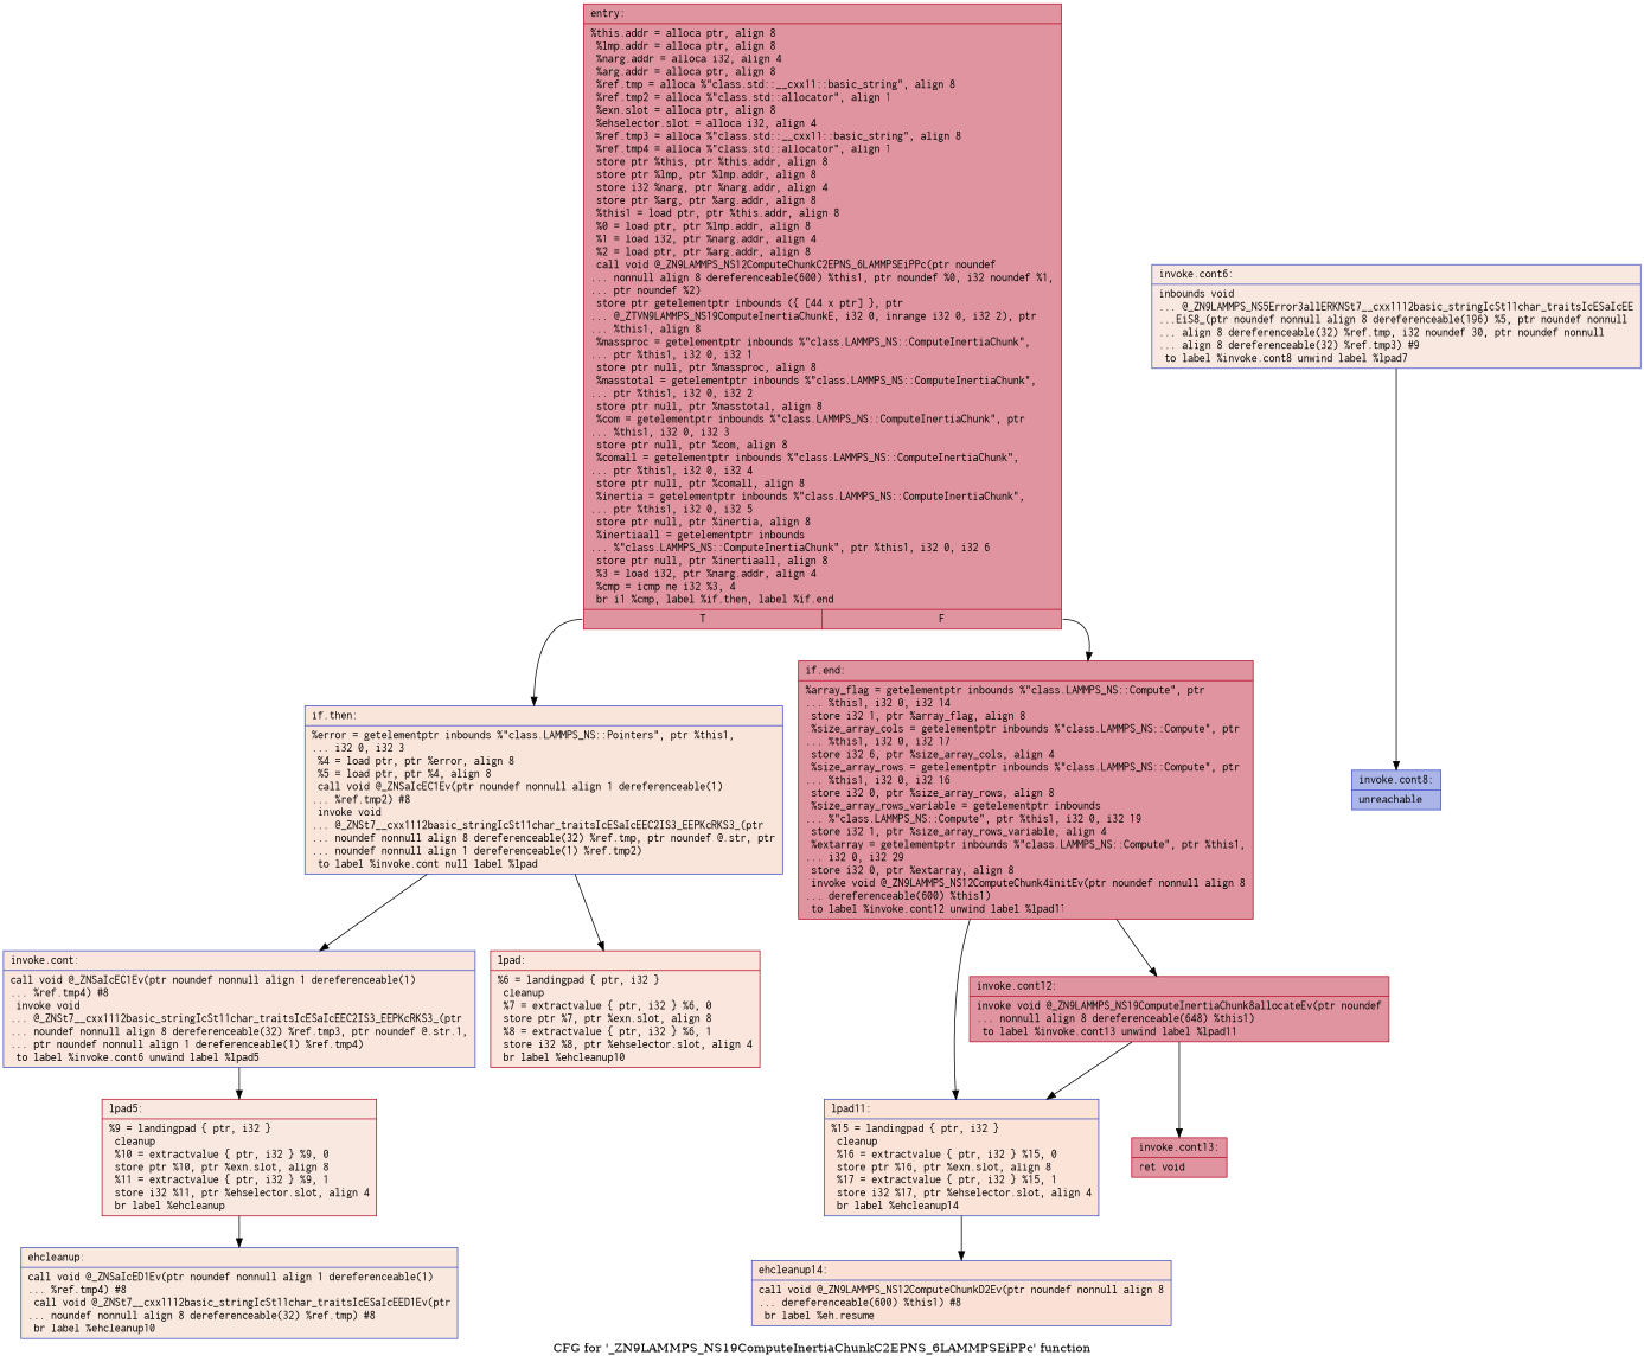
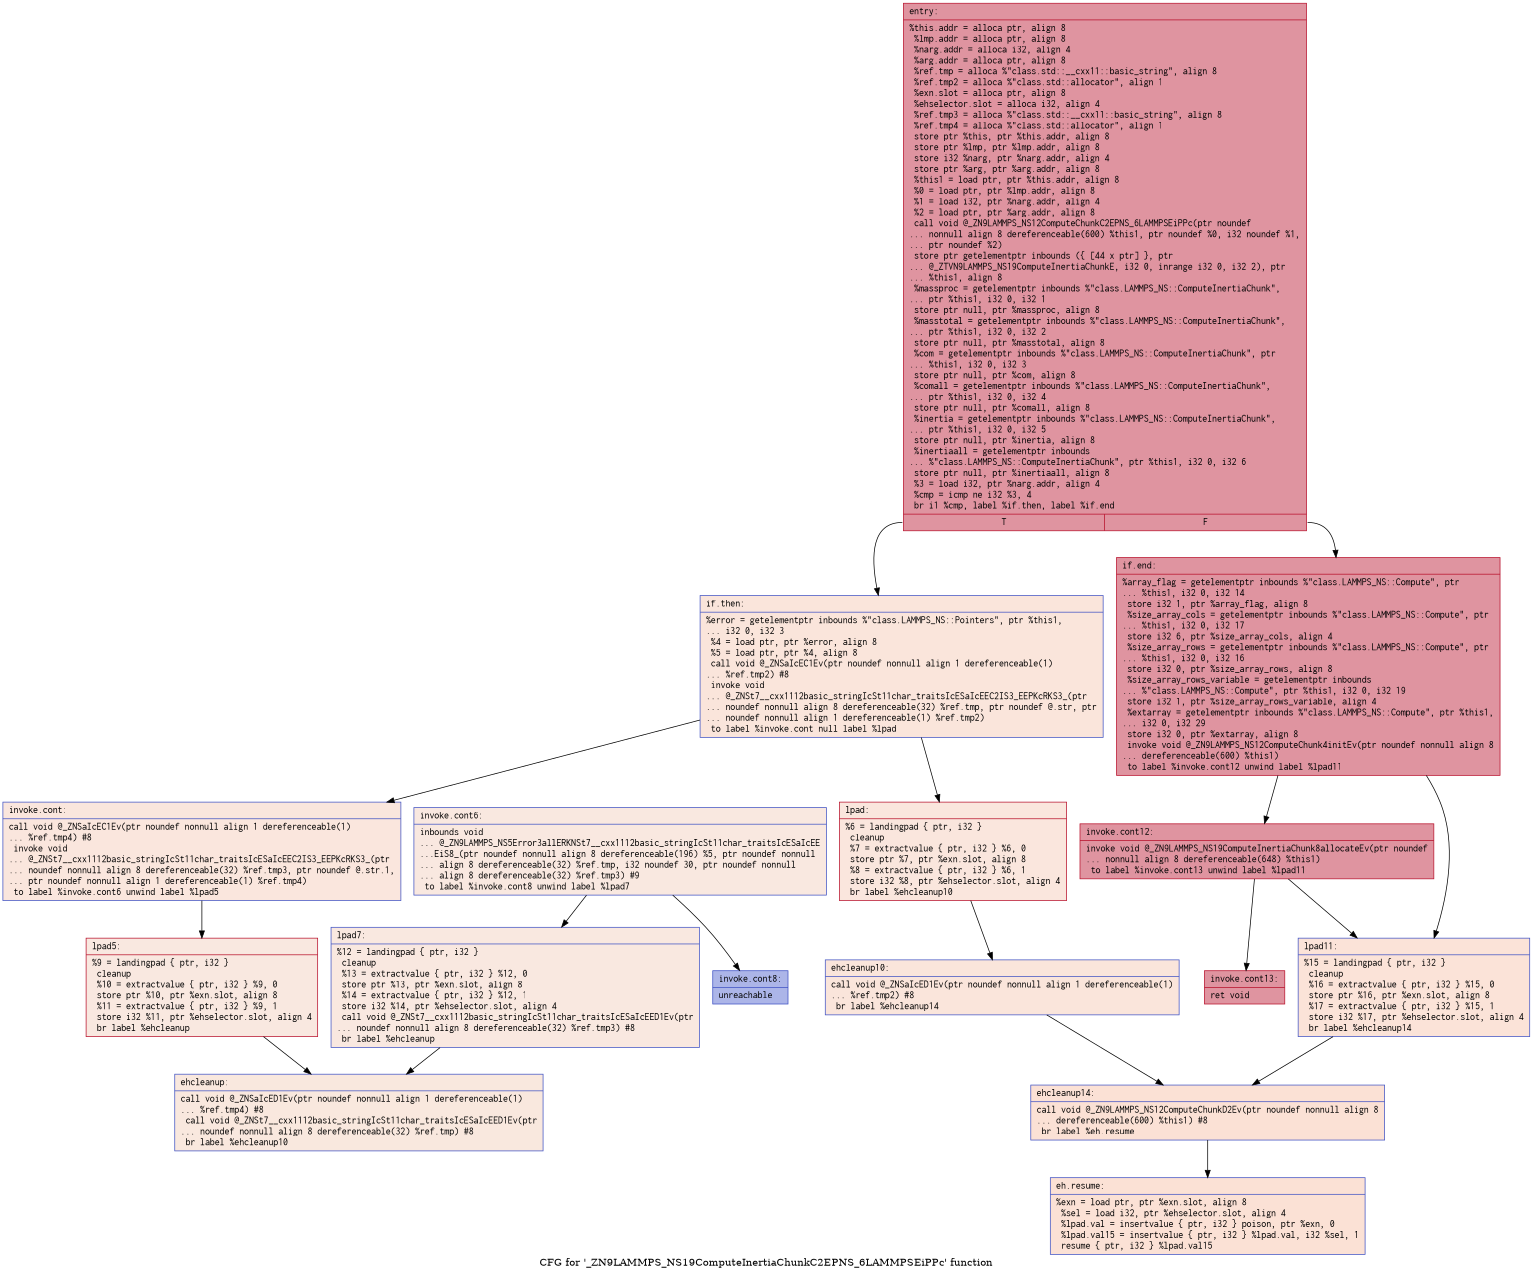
  digraph {
    label="CFG for '_ZN9LAMMPS_NS19ComputeInertiaChunkC2EPNS_6LAMMPSEiPPc' function"
    node [color="#3d50c3ff" fillcolor="#b70d2870" fontname=Courier shape=record style=filled]
    n1 [color="#b70d28ff" label="{entry:\l|  %this.addr = alloca ptr, align 8\l  %lmp.addr = alloca ptr, align 8\l  %narg.addr = alloca i32, align 4\l  %arg.addr = alloca ptr, align 8\l  %ref.tmp = alloca %\"class.std::__cxx11::basic_string\", align 8\l  %ref.tmp2 = alloca %\"class.std::allocator\", align 1\l  %exn.slot = alloca ptr, align 8\l  %ehselector.slot = alloca i32, align 4\l  %ref.tmp3 = alloca %\"class.std::__cxx11::basic_string\", align 8\l  %ref.tmp4 = alloca %\"class.std::allocator\", align 1\l  store ptr %this, ptr %this.addr, align 8\l  store ptr %lmp, ptr %lmp.addr, align 8\l  store i32 %narg, ptr %narg.addr, align 4\l  store ptr %arg, ptr %arg.addr, align 8\l  %this1 = load ptr, ptr %this.addr, align 8\l  %0 = load ptr, ptr %lmp.addr, align 8\l  %1 = load i32, ptr %narg.addr, align 4\l  %2 = load ptr, ptr %arg.addr, align 8\l  call void @_ZN9LAMMPS_NS12ComputeChunkC2EPNS_6LAMMPSEiPPc(ptr noundef\l... nonnull align 8 dereferenceable(600) %this1, ptr noundef %0, i32 noundef %1,\l... ptr noundef %2)\l  store ptr getelementptr inbounds (\{ [44 x ptr] \}, ptr\l... @_ZTVN9LAMMPS_NS19ComputeInertiaChunkE, i32 0, inrange i32 0, i32 2), ptr\l... %this1, align 8\l  %massproc = getelementptr inbounds %\"class.LAMMPS_NS::ComputeInertiaChunk\",\l... ptr %this1, i32 0, i32 1\l  store ptr null, ptr %massproc, align 8\l  %masstotal = getelementptr inbounds %\"class.LAMMPS_NS::ComputeInertiaChunk\",\l... ptr %this1, i32 0, i32 2\l  store ptr null, ptr %masstotal, align 8\l  %com = getelementptr inbounds %\"class.LAMMPS_NS::ComputeInertiaChunk\", ptr\l... %this1, i32 0, i32 3\l  store ptr null, ptr %com, align 8\l  %comall = getelementptr inbounds %\"class.LAMMPS_NS::ComputeInertiaChunk\",\l... ptr %this1, i32 0, i32 4\l  store ptr null, ptr %comall, align 8\l  %inertia = getelementptr inbounds %\"class.LAMMPS_NS::ComputeInertiaChunk\",\l... ptr %this1, i32 0, i32 5\l  store ptr null, ptr %inertia, align 8\l  %inertiaall = getelementptr inbounds\l... %\"class.LAMMPS_NS::ComputeInertiaChunk\", ptr %this1, i32 0, i32 6\l  store ptr null, ptr %inertiaall, align 8\l  %3 = load i32, ptr %narg.addr, align 4\l  %cmp = icmp ne i32 %3, 4\l  br i1 %cmp, label %if.then, label %if.end\l|{<s0>T|<s1>F}}"]
    n2 [fillcolor="#f4c5ad70" label="{if.then:\l|  %error = getelementptr inbounds %\"class.LAMMPS_NS::Pointers\", ptr %this1,\l... i32 0, i32 3\l  %4 = load ptr, ptr %error, align 8\l  %5 = load ptr, ptr %4, align 8\l  call void @_ZNSaIcEC1Ev(ptr noundef nonnull align 1 dereferenceable(1)\l... %ref.tmp2) #8\l  invoke void\l... @_ZNSt7__cxx1112basic_stringIcSt11char_traitsIcESaIcEEC2IS3_EEPKcRKS3_(ptr\l... noundef nonnull align 8 dereferenceable(32) %ref.tmp, ptr noundef @.str, ptr\l... noundef nonnull align 1 dereferenceable(1) %ref.tmp2)\l          to label %invoke.cont null label %lpad\l}"]
    n3 [color="#b70d28ff" label="{if.end:\l|  %array_flag = getelementptr inbounds %\"class.LAMMPS_NS::Compute\", ptr\l... %this1, i32 0, i32 14\l  store i32 1, ptr %array_flag, align 8\l  %size_array_cols = getelementptr inbounds %\"class.LAMMPS_NS::Compute\", ptr\l... %this1, i32 0, i32 17\l  store i32 6, ptr %size_array_cols, align 4\l  %size_array_rows = getelementptr inbounds %\"class.LAMMPS_NS::Compute\", ptr\l... %this1, i32 0, i32 16\l  store i32 0, ptr %size_array_rows, align 8\l  %size_array_rows_variable = getelementptr inbounds\l... %\"class.LAMMPS_NS::Compute\", ptr %this1, i32 0, i32 19\l  store i32 1, ptr %size_array_rows_variable, align 4\l  %extarray = getelementptr inbounds %\"class.LAMMPS_NS::Compute\", ptr %this1,\l... i32 0, i32 29\l  store i32 0, ptr %extarray, align 8\l  invoke void @_ZN9LAMMPS_NS12ComputeChunk4initEv(ptr noundef nonnull align 8\l... dereferenceable(600) %this1)\l          to label %invoke.cont12 unwind label %lpad11\l}"]
    n4 [fillcolor="#f3c7b170" label="{invoke.cont:\l|  call void @_ZNSaIcEC1Ev(ptr noundef nonnull align 1 dereferenceable(1)\l... %ref.tmp4) #8\l  invoke void\l... @_ZNSt7__cxx1112basic_stringIcSt11char_traitsIcESaIcEEC2IS3_EEPKcRKS3_(ptr\l... noundef nonnull align 8 dereferenceable(32) %ref.tmp3, ptr noundef @.str.1,\l... ptr noundef nonnull align 1 dereferenceable(1) %ref.tmp4)\l          to label %invoke.cont6 unwind label %lpad5\l}"]
    n5 [color="#b70d28ff" fillcolor="#f3c7b170" label="{lpad:\l|  %6 = landingpad \{ ptr, i32 \}\l          cleanup\l  %7 = extractvalue \{ ptr, i32 \} %6, 0\l  store ptr %7, ptr %exn.slot, align 8\l  %8 = extractvalue \{ ptr, i32 \} %6, 1\l  store i32 %8, ptr %ehselector.slot, align 4\l  br label %ehcleanup10\l}"]
    n6 [color="#b70d28ff" label="{invoke.cont12:\l|  invoke void @_ZN9LAMMPS_NS19ComputeInertiaChunk8allocateEv(ptr noundef\l... nonnull align 8 dereferenceable(648) %this1)\l          to label %invoke.cont13 unwind label %lpad11\l}"]
    n7 [fillcolor="#f6bfa670" label="{lpad11:\l|  %15 = landingpad \{ ptr, i32 \}\l          cleanup\l  %16 = extractvalue \{ ptr, i32 \} %15, 0\l  store ptr %16, ptr %exn.slot, align 8\l  %17 = extractvalue \{ ptr, i32 \} %15, 1\l  store i32 %17, ptr %ehselector.slot, align 4\l  br label %ehcleanup14\l}"]
    n8 [color="#b70d28ff" fillcolor="#f1ccb870" label="{lpad5:\l|  %9 = landingpad \{ ptr, i32 \}\l          cleanup\l  %10 = extractvalue \{ ptr, i32 \} %9, 0\l  store ptr %10, ptr %exn.slot, align 8\l  %11 = extractvalue \{ ptr, i32 \} %9, 1\l  store i32 %11, ptr %ehselector.slot, align 4\l  br label %ehcleanup\l}"]
+   n9 [fillcolor="#f4c5ad70" label="{ehcleanup10:\l|  call void @_ZNSaIcED1Ev(ptr noundef nonnull align 1 dereferenceable(1)\l... %ref.tmp2) #8\l  br label %ehcleanup14\l}"]
    n10 [color="#b70d28ff" label="{invoke.cont13:\l|  ret void\l}"]
    n11 [fillcolor="#f7bca170" label="{ehcleanup14:\l|  call void @_ZN9LAMMPS_NS12ComputeChunkD2Ev(ptr noundef nonnull align 8\l... dereferenceable(600) %this1) #8\l  br label %eh.resume\l}"]
    n12 [fillcolor="#f1ccb870" label="{invoke.cont6:\l|  inbounds void\l... @_ZN9LAMMPS_NS5Error3allERKNSt7__cxx1112basic_stringIcSt11char_traitsIcESaIcEE\l...EiS8_(ptr noundef nonnull align 8 dereferenceable(196) %5, ptr noundef nonnull\l... align 8 dereferenceable(32) %ref.tmp, i32 noundef 30, ptr noundef nonnull\l... align 8 dereferenceable(32) %ref.tmp3) #9\l          to label %invoke.cont8 unwind label %lpad7\l}"]
    n13 [fillcolor="#4358cb70" label="{invoke.cont8:\l|  unreachable\l}"]
+   n14 [fillcolor="#f1ccb870" label="{lpad7:\l|  %12 = landingpad \{ ptr, i32 \}\l          cleanup\l  %13 = extractvalue \{ ptr, i32 \} %12, 0\l  store ptr %13, ptr %exn.slot, align 8\l  %14 = extractvalue \{ ptr, i32 \} %12, 1\l  store i32 %14, ptr %ehselector.slot, align 4\l  call void @_ZNSt7__cxx1112basic_stringIcSt11char_traitsIcESaIcEED1Ev(ptr\l... noundef nonnull align 8 dereferenceable(32) %ref.tmp3) #8\l  br label %ehcleanup\l}"]
    n15 [fillcolor="#f2cab570" label="{ehcleanup:\l|  call void @_ZNSaIcED1Ev(ptr noundef nonnull align 1 dereferenceable(1)\l... %ref.tmp4) #8\l  call void @_ZNSt7__cxx1112basic_stringIcSt11char_traitsIcESaIcEED1Ev(ptr\l... noundef nonnull align 8 dereferenceable(32) %ref.tmp) #8\l  br label %ehcleanup10\l}"]
+   n16 [fillcolor="#f7bca170" label="{eh.resume:\l|  %exn = load ptr, ptr %exn.slot, align 8\l  %sel = load i32, ptr %ehselector.slot, align 4\l  %lpad.val = insertvalue \{ ptr, i32 \} poison, ptr %exn, 0\l  %lpad.val15 = insertvalue \{ ptr, i32 \} %lpad.val, i32 %sel, 1\l  resume \{ ptr, i32 \} %lpad.val15\l}"]
    n1 -> n2 [tailport=s0]
    n1 -> n3 [tailport=s1]
    n2 -> n4
    n2 -> n5
    n3 -> n6
    n3 -> n7
    n4 -> n8
+   n5 -> n9
    n6 -> n7
    n6 -> n10
    n7 -> n11
    n8 -> n15
+   n9 -> n11
+   n11 -> n16
    n12 -> n13
+   n12 -> n14
+   n14 -> n15
  }
